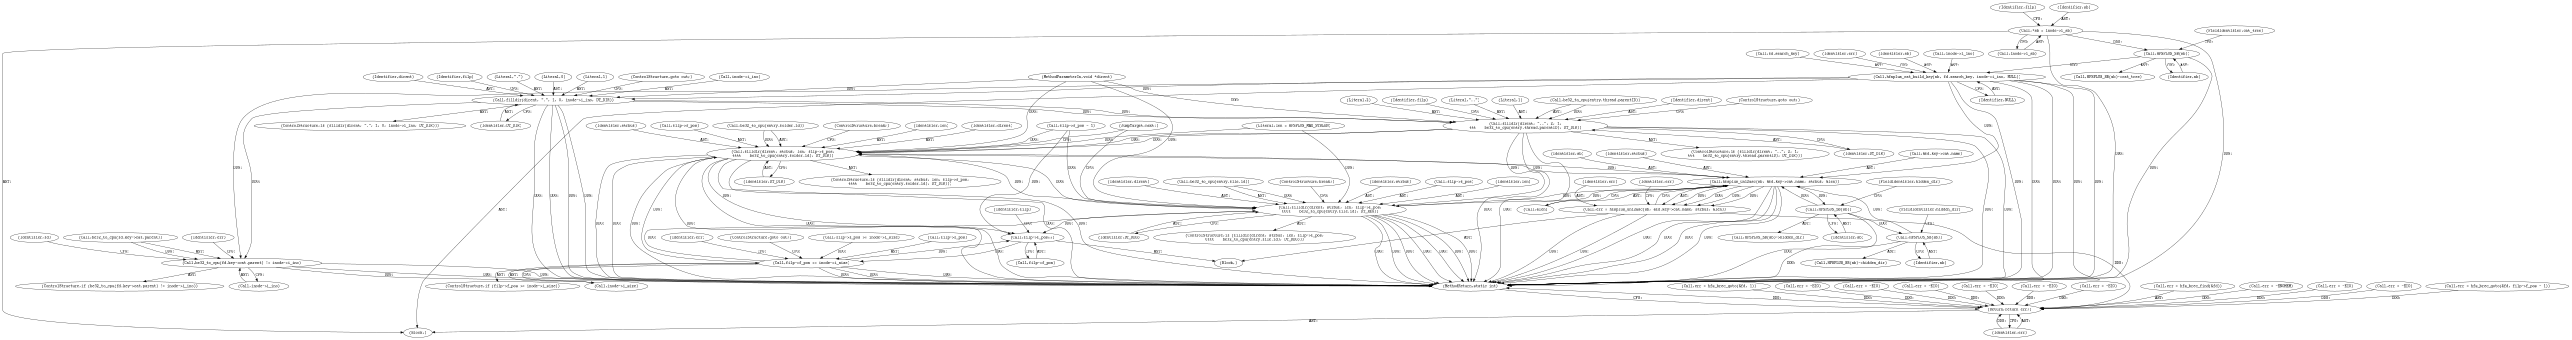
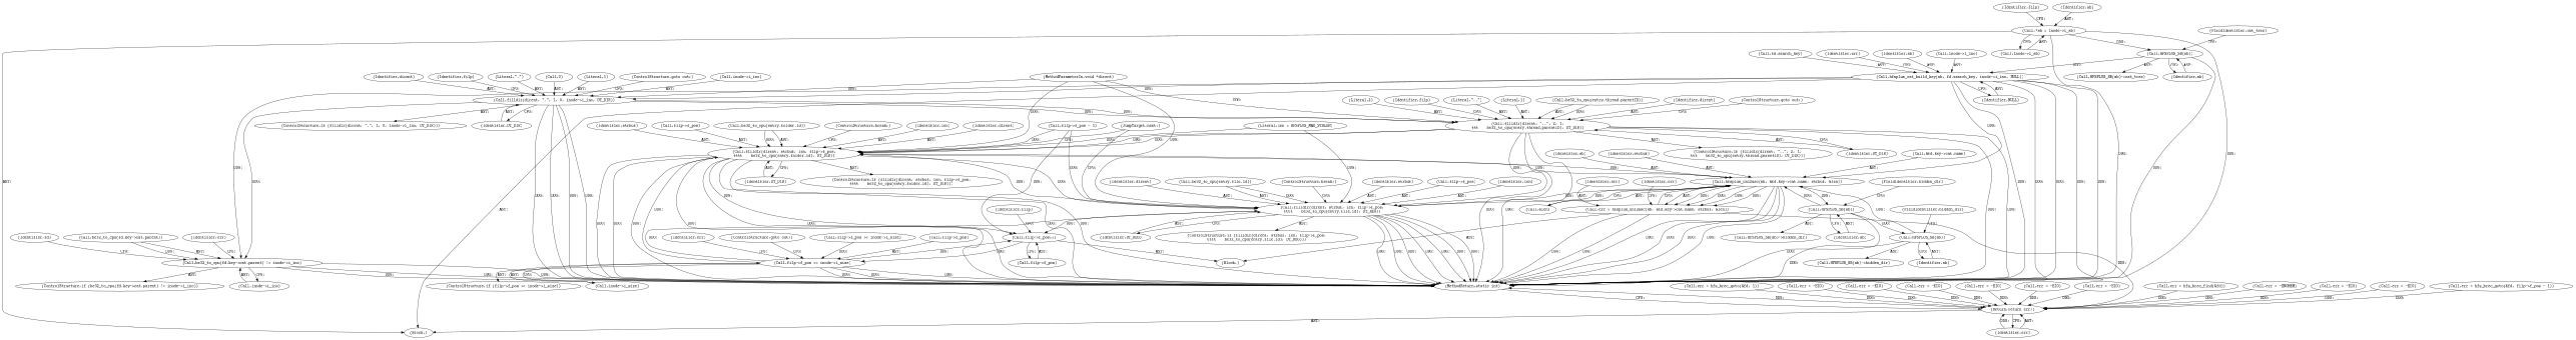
  digraph {
    fontname="Courier Prime"
    node [fontname="Courier Prime"]
    edge [fontname="Courier Prime"]
    n1 [label="(Call,*sb = inode->i_sb)"]
    n2 [label="(Call,HFSPLUS_SB(sb))"]
    n3 [label="(Block,)"]
    n4 [label="(Call,inode->i_sb)"]
    n5 [label="(MethodReturn,static int)"]
    n6 [label="(Call,hfsplus_cat_build_key(sb, fd.search_key, inode->i_ino, NULL))"]
    n7 [label="(Call,HFSPLUS_SB(sb)->cat_tree)"]
    n8 [label="(Identifier,sb)"]
    n9 [label="(Return,return err;)"]
    n10 [label="(Call,filldir(dirent, \".\", 1, 0, inode->i_ino, DT_DIR))"]
    n11 [label="(Call,hfsplus_uni2asc(sb, &fd.key->cat.name, strbuf, &len))"]
    n12 [label="(Call,be32_to_cpu(fd.key->cat.parent) != inode->i_ino)"]
    n13 [label="(Identifier,NULL)"]
    n14 [label="(Call,filldir(dirent, \"..\", 2, 1,\n\t\t\t    be32_to_cpu(entry.thread.parentID), DT_DIR))"]
    n15 [label="(ControlStructure,if (filldir(dirent, \".\", 1, 0, inode->i_ino, DT_DIR)))"]
    n16 [label="(Identifier,DT_DIR)"]
    n17 [label="(Call,filldir(dirent, strbuf, len, filp->f_pos,\n\t\t\t\t    be32_to_cpu(entry.folder.id), DT_DIR))"]
    n18 [label="(Call,filldir(dirent, strbuf, len, filp->f_pos,\n\t\t\t\t    be32_to_cpu(entry.file.id), DT_REG))"]
    n19 [label="(Call,err = hfsplus_uni2asc(sb, &fd.key->cat.name, strbuf, &len))"]
    n20 [label="(Call,HFSPLUS_SB(sb))"]
    n21 [label="(Call,&len)"]
    n22 [label="(ControlStructure,if (be32_to_cpu(fd.key->cat.parent) != inode->i_ino))"]
    n23 [label="(Call,inode->i_ino)"]
    n24 [label="(ControlStructure,if (filldir(dirent, \"..\", 2, 1,\n\t\t\t    be32_to_cpu(entry.thread.parentID), DT_DIR)))"]
    n25 [label="(Identifier,DT_DIR)"]
    n26 [label="(Call,filp->f_pos++)"]
    n27 [label="(Identifier,DT_DIR)"]
    n28 [label="(ControlStructure,if (filldir(dirent, strbuf, len, filp->f_pos,\n\t\t\t\t    be32_to_cpu(entry.folder.id), DT_DIR)))"]
    n29 [label="(Identifier,DT_REG)"]
    n30 [label="(ControlStructure,if (filldir(dirent, strbuf, len, filp->f_pos,\n\t\t\t\t    be32_to_cpu(entry.file.id), DT_REG)))"]
    n31 [label="(Block,)"]
    n32 [label="(Call,filp->f_pos >= inode->i_size)"]
    n33 [label="(Call,filp->f_pos)"]
    n34 [label="(Call,HFSPLUS_SB(sb))"]
    n35 [label="(Identifier,sb)"]
    n36 [label="(Call,HFSPLUS_SB(sb)->hidden_dir)"]
    n37 [label="(Identifier,err)"]
    n38 [label="(Call,HFSPLUS_SB(sb)->hidden_dir)"]
    n39 [label="(Identifier,sb)"]
    n40 [label="(Call,inode->i_size)"]
    n41 [label="(ControlStructure,if (filp->f_pos >= inode->i_size))"]
    n42 [label="(Identifier,dirent)"]
    n43 [label="(Call,err = hfs_brec_goto(&fd, 1))"]
    n44 [label="(ControlStructure,goto out;)"]
    n45 [label="(Call,err = -EIO)"]
    n46 [label="(MethodParameterIn,void *dirent)"]
    n47 [label="(Identifier,filp)"]
    n48 [label="(Identifier,len)"]
    n49 [label="(Identifier,sb)"]
    n50 [label="(Call,be32_to_cpu(fd.key->cat.parent))"]
    n51 [label="(Call,filp->f_pos - 1)"]
    n52 [label="(Call,err = -EIO)"]
    n53 [label="(Call,be32_to_cpu(entry.thread.parentID))"]
    n54 [label="(Call,&fd.key->cat.name)"]
    n55 [label="(Identifier,err)"]
    n56 [label="(Identifier,fd)"]
    n57 [label="(JumpTarget,next:)"]
    n58 [label="(Identifier,sb)"]
    n59 [label="(FieldIdentifier,hidden_dir)"]
    n60 [label="(ControlStructure,goto out;)"]
    n61 [label="(Identifier,err)"]
-   n62 [label="(Literal,0)"]
+   n62 [label="(Call,0)"]
    n63 [label="(Call,err = -EIO)"]
    n64 [label="(Literal,2)"]
    n65 [label="(Literal,len = HFSPLUS_MAX_STRLEN)"]
    n66 [label="(Literal,1)"]
    n67 [label="(Identifier,filp)"]
    n68 [label="(Call,filp->f_pos >= inode->i_size)"]
    n69 [label="(Literal,\"..\")"]
    n70 [label="(Identifier,strbuf)"]
    n71 [label="(Call,inode->i_ino)"]
    n72 [label="(Call,fd.search_key)"]
    n73 [label="(ControlStructure,goto out;)"]
    n74 [label="(Call,filp->f_pos)"]
    n75 [label="(Identifier,dirent)"]
    n76 [label="(FieldIdentifier,cat_tree)"]
    n77 [label="(Call,err = -EIO)"]
    n78 [label="(Call,err = -EIO)"]
    n79 [label="(Identifier,filp)"]
    n80 [label="(Call,filp->f_pos)"]
    n81 [label="(Call,be32_to_cpu(entry.folder.id))"]
    n82 [label="(Call,err = -EIO)"]
    n83 [label="(Identifier,err)"]
    n84 [label="(Call,be32_to_cpu(entry.file.id))"]
    n85 [label="(ControlStructure,break;)"]
    n86 [label="(ControlStructure,break;)"]
    n87 [label="(Identifier,err)"]
    n88 [label="(Call,err = hfs_brec_find(&fd))"]
    n89 [label="(Identifier,strbuf)"]
    n90 [label="(Call,err = -ENOMEM)"]
    n91 [label="(FieldIdentifier,hidden_dir)"]
    n92 [label="(Call,err = -EIO)"]
    n93 [label="(Identifier,sb)"]
    n94 [label="(Literal,1)"]
    n95 [label="(Identifier,len)"]
    n96 [label="(Identifier,dirent)"]
    n97 [label="(Call,inode->i_ino)"]
    n98 [label="(Identifier,dirent)"]
    n99 [label="(Identifier,filp)"]
    n100 [label="(Identifier,strbuf)"]
    n101 [label="(Call,filp->f_pos)"]
    n102 [label="(Literal,\".\")"]
    n103 [label="(Call,err = -EIO)"]
    n104 [label="(Call,err = hfs_brec_goto(&fd, filp->f_pos - 1))"]
    n105 [label="(Identifier,err)"]
    n1 -> n2 [label="DDG: "]
    n1 -> n3 [label="AST: "]
    n1 -> n4 [label="CFG: "]
    n1 -> n5 [label="DDG: "]
    n1 -> n5 [label="DDG: "]
    n2 -> n5 [label="DDG: "]
    n2 -> n6 [label="DDG: "]
    n2 -> n7 [label="AST: "]
    n2 -> n8 [label="CFG: "]
    n4 -> n1 [label="AST: "]
    n5 -> n9 [label="CFG: "]
    n6 -> n3 [label="AST: "]
    n6 -> n5 [label="DDG: "]
    n6 -> n5 [label="DDG: "]
    n6 -> n5 [label="DDG: "]
    n6 -> n5 [label="DDG: "]
    n6 -> n5 [label="DDG: "]
    n6 -> n10 [label="DDG: "]
    n6 -> n11 [label="DDG: "]
    n6 -> n12 [label="DDG: "]
    n6 -> n13 [label="CFG: "]
    n8 -> n2 [label="AST: "]
    n9 -> n3 [label="AST: "]
    n9 -> n5 [label="DDG: "]
    n9 -> n37 [label="CFG: "]
    n10 -> n5 [label="DDG: "]
    n10 -> n5 [label="DDG: "]
    n10 -> n5 [label="DDG: "]
    n10 -> n5 [label="DDG: "]
    n10 -> n12 [label="DDG: "]
    n10 -> n14 [label="DDG: "]
    n10 -> n14 [label="DDG: "]
    n10 -> n15 [label="AST: "]
    n10 -> n16 [label="CFG: "]
    n11 -> n5 [label="DDG: "]
    n11 -> n5 [label="DDG: "]
    n11 -> n5 [label="DDG: "]
    n11 -> n5 [label="DDG: "]
    n11 -> n17 [label="DDG: "]
    n11 -> n18 [label="DDG: "]
    n11 -> n19 [label="AST: "]
    n11 -> n19 [label="DDG: "]
    n11 -> n19 [label="DDG: "]
    n11 -> n19 [label="DDG: "]
    n11 -> n19 [label="DDG: "]
    n11 -> n20 [label="DDG: "]
    n11 -> n21 [label="CFG: "]
    n12 -> n5 [label="DDG: "]
    n12 -> n5 [label="DDG: "]
    n12 -> n5 [label="DDG: "]
    n12 -> n22 [label="AST: "]
    n12 -> n23 [label="CFG: "]
    n13 -> n6 [label="AST: "]
    n14 -> n5 [label="DDG: "]
    n14 -> n5 [label="DDG: "]
    n14 -> n5 [label="DDG: "]
    n14 -> n5 [label="DDG: "]
    n14 -> n17 [label="DDG: "]
    n14 -> n17 [label="DDG: "]
    n14 -> n18 [label="DDG: "]
    n14 -> n24 [label="AST: "]
    n14 -> n25 [label="CFG: "]
    n16 -> n10 [label="AST: "]
    n17 -> n5 [label="DDG: "]
    n17 -> n5 [label="DDG: "]
    n17 -> n5 [label="DDG: "]
    n17 -> n5 [label="DDG: "]
    n17 -> n5 [label="DDG: "]
    n17 -> n5 [label="DDG: "]
    n17 -> n5 [label="DDG: "]
    n17 -> n11 [label="DDG: "]
    n17 -> n18 [label="DDG: "]
    n17 -> n26 [label="DDG: "]
    n17 -> n27 [label="CFG: "]
    n17 -> n28 [label="AST: "]
    n18 -> n5 [label="DDG: "]
    n18 -> n5 [label="DDG: "]
    n18 -> n5 [label="DDG: "]
    n18 -> n5 [label="DDG: "]
    n18 -> n5 [label="DDG: "]
    n18 -> n5 [label="DDG: "]
    n18 -> n5 [label="DDG: "]
    n18 -> n11 [label="DDG: "]
    n18 -> n17 [label="DDG: "]
    n18 -> n26 [label="DDG: "]
    n18 -> n29 [label="CFG: "]
    n18 -> n30 [label="AST: "]
    n19 -> n5 [label="DDG: "]
    n19 -> n5 [label="DDG: "]
    n19 -> n9 [label="DDG: "]
    n19 -> n11 [label="CFG: "]
    n19 -> n31 [label="AST: "]
    n20 -> n5 [label="DDG: "]
    n20 -> n11 [label="DDG: "]
    n20 -> n34 [label="DDG: "]
    n20 -> n35 [label="CFG: "]
    n20 -> n36 [label="AST: "]
    n21 -> n11 [label="AST: "]
    n23 -> n12 [label="AST: "]
    n25 -> n14 [label="AST: "]
    n26 -> n31 [label="AST: "]
    n26 -> n32 [label="DDG: "]
    n26 -> n33 [label="CFG: "]
    n27 -> n17 [label="AST: "]
    n29 -> n18 [label="AST: "]
    n32 -> n5 [label="DDG: "]
    n32 -> n5 [label="DDG: "]
    n32 -> n5 [label="DDG: "]
    n32 -> n17 [label="DDG: "]
    n32 -> n18 [label="DDG: "]
    n32 -> n26 [label="DDG: "]
    n32 -> n40 [label="CFG: "]
    n32 -> n41 [label="AST: "]
    n33 -> n26 [label="AST: "]
    n34 -> n5 [label="DDG: "]
    n34 -> n11 [label="DDG: "]
    n34 -> n38 [label="AST: "]
    n34 -> n39 [label="CFG: "]
    n35 -> n20 [label="AST: "]
    n37 -> n9 [label="AST: "]
    n37 -> n9 [label="DDG: "]
    n39 -> n34 [label="AST: "]
    n40 -> n32 [label="AST: "]
    n42 -> n14 [label="AST: "]
    n43 -> n9 [label="DDG: "]
    n44 -> n14 [label="CFG: "]
    n45 -> n9 [label="DDG: "]
    n46 -> n10 [label="DDG: "]
    n46 -> n14 [label="DDG: "]
    n46 -> n17 [label="DDG: "]
    n46 -> n18 [label="DDG: "]
    n47 -> n1 [label="CFG: "]
    n48 -> n18 [label="AST: "]
    n49 -> n6 [label="AST: "]
    n50 -> n12 [label="AST: "]
    n50 -> n12 [label="DDG: "]
    n51 -> n17 [label="DDG: "]
    n51 -> n18 [label="DDG: "]
    n51 -> n26 [label="DDG: "]
    n52 -> n9 [label="DDG: "]
    n53 -> n14 [label="AST: "]
    n53 -> n14 [label="DDG: "]
    n54 -> n11 [label="AST: "]
    n55 -> n19 [label="CFG: "]
    n56 -> n12 [label="CFG: "]
    n57 -> n17 [label="CFG: "]
    n57 -> n18 [label="CFG: "]
    n58 -> n1 [label="AST: "]
    n59 -> n20 [label="CFG: "]
    n60 -> n32 [label="CFG: "]
    n61 -> n19 [label="AST: "]
    n62 -> n10 [label="AST: "]
    n63 -> n9 [label="DDG: "]
    n64 -> n14 [label="AST: "]
    n65 -> n17 [label="DDG: "]
    n65 -> n18 [label="DDG: "]
    n66 -> n10 [label="AST: "]
    n67 -> n14 [label="CFG: "]
    n68 -> n32 [label="DDG: "]
    n69 -> n14 [label="AST: "]
    n70 -> n17 [label="AST: "]
    n71 -> n6 [label="AST: "]
    n72 -> n6 [label="AST: "]
    n73 -> n10 [label="CFG: "]
    n74 -> n17 [label="AST: "]
    n75 -> n18 [label="AST: "]
    n76 -> n2 [label="CFG: "]
    n77 -> n9 [label="DDG: "]
    n78 -> n9 [label="DDG: "]
    n79 -> n26 [label="CFG: "]
    n80 -> n32 [label="AST: "]
    n81 -> n17 [label="AST: "]
    n81 -> n17 [label="DDG: "]
    n82 -> n9 [label="DDG: "]
    n83 -> n6 [label="CFG: "]
    n84 -> n18 [label="AST: "]
    n84 -> n18 [label="DDG: "]
    n85 -> n18 [label="CFG: "]
    n86 -> n17 [label="CFG: "]
    n87 -> n32 [label="CFG: "]
-   n88 -> n9 [label="AST: "]
+   n88 -> n9 [label="DDG: "]
    n89 -> n18 [label="AST: "]
    n90 -> n9 [label="DDG: "]
    n91 -> n34 [label="CFG: "]
    n92 -> n9 [label="DDG: "]
    n93 -> n11 [label="AST: "]
    n94 -> n14 [label="AST: "]
    n95 -> n17 [label="AST: "]
    n96 -> n17 [label="AST: "]
    n97 -> n10 [label="AST: "]
    n98 -> n10 [label="AST: "]
    n99 -> n10 [label="CFG: "]
    n100 -> n11 [label="AST: "]
    n101 -> n18 [label="AST: "]
    n102 -> n10 [label="AST: "]
    n103 -> n9 [label="DDG: "]
    n104 -> n9 [label="DDG: "]
    n105 -> n12 [label="CFG: "]
  }
